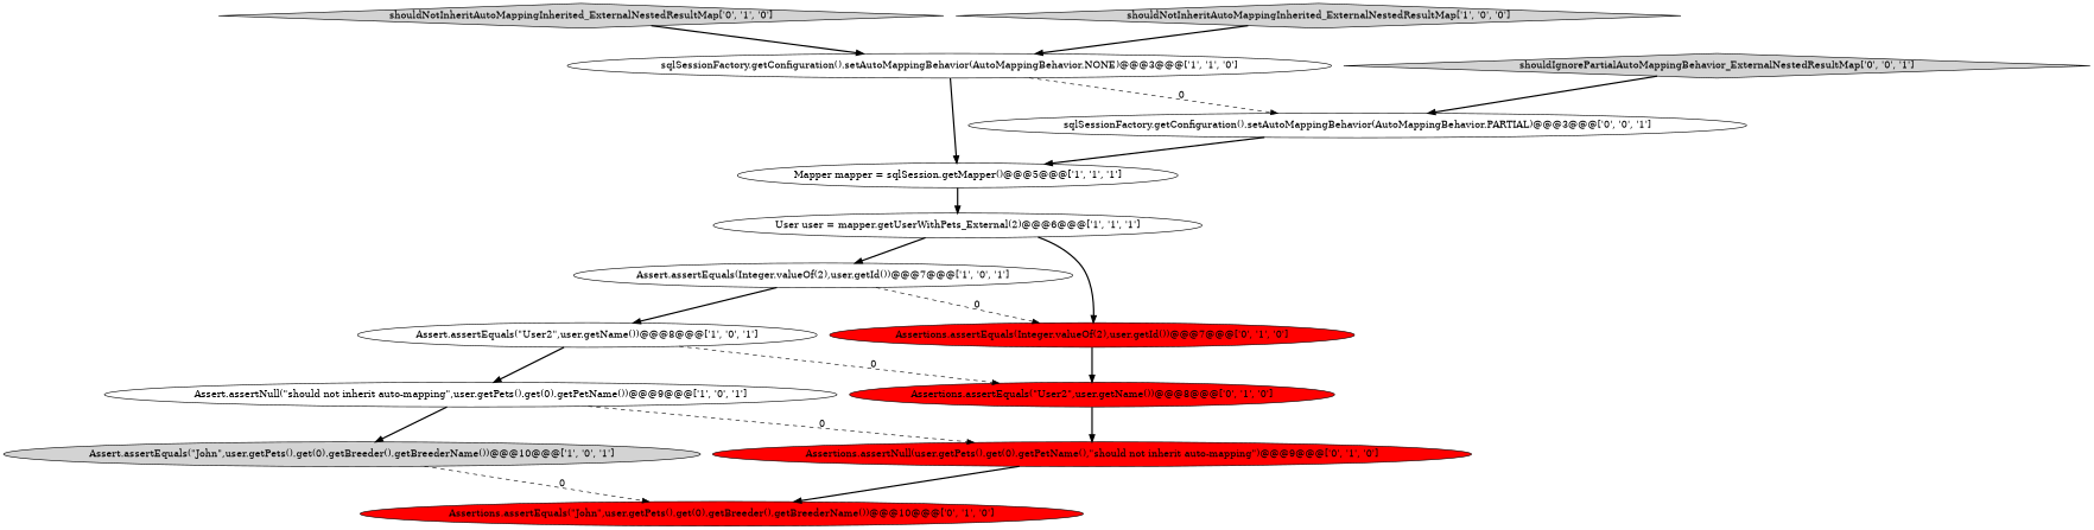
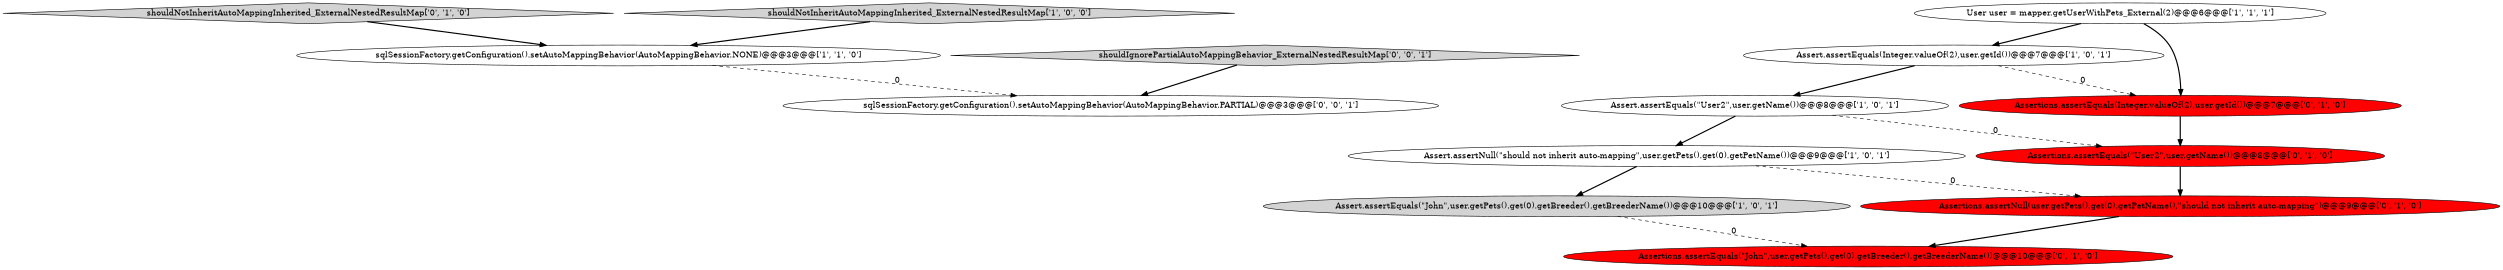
  digraph {
    node [fillcolor=white shape=ellipse style=filled]
    edge [style=bold]
    n1 [fillcolor=lightgray label="shouldNotInheritAutoMappingInherited_ExternalNestedResultMap['0', '1', '0']" shape=diamond]
    n2 [label="sqlSessionFactory.getConfiguration().setAutoMappingBehavior(AutoMappingBehavior.NONE)@@@3@@@['1', '1', '0']"]
    n3 [label="Assert.assertEquals(Integer.valueOf(2),user.getId())@@@7@@@['1', '0', '1']"]
    n4 [label="Assert.assertEquals(\"User2\",user.getName())@@@8@@@['1', '0', '1']"]
    n5 [fillcolor=red label="Assertions.assertEquals(Integer.valueOf(2),user.getId())@@@7@@@['0', '1', '0']"]
-   n6 [label="Mapper mapper = sqlSession.getMapper()@@@5@@@['1', '1', '1']"]
    n7 [label="User user = mapper.getUserWithPets_External(2)@@@6@@@['1', '1', '1']"]
    n8 [fillcolor=red label="Assertions.assertEquals(\"John\",user.getPets().get(0).getBreeder().getBreederName())@@@10@@@['0', '1', '0']"]
    n9 [fillcolor=red label="Assertions.assertEquals(\"User2\",user.getName())@@@8@@@['0', '1', '0']"]
    n10 [label="Assert.assertNull(\"should not inherit auto-mapping\",user.getPets().get(0).getPetName())@@@9@@@['1', '0', '1']"]
    n11 [fillcolor=red label="Assertions.assertNull(user.getPets().get(0).getPetName(),\"should not inherit auto-mapping\")@@@9@@@['0', '1', '0']"]
    n12 [label="sqlSessionFactory.getConfiguration().setAutoMappingBehavior(AutoMappingBehavior.PARTIAL)@@@3@@@['0', '0', '1']"]
    n13 [fillcolor=lightgray label="shouldIgnorePartialAutoMappingBehavior_ExternalNestedResultMap['0', '0', '1']" shape=diamond]
    n14 [fillcolor=lightgray label="shouldNotInheritAutoMappingInherited_ExternalNestedResultMap['1', '0', '0']" shape=diamond]
    n15 [fillcolor=lightgray label="Assert.assertEquals(\"John\",user.getPets().get(0).getBreeder().getBreederName())@@@10@@@['1', '0', '1']"]
    n1 -> n2
-   n2 -> n6
    n2 -> n12 [label=0 style=dashed]
    n3 -> n4
    n3 -> n5 [label=0 style=dashed]
    n4 -> n9 [label=0 style=dashed]
    n4 -> n10
    n5 -> n9
-   n6 -> n7
    n7 -> n3
    n7 -> n5
    n9 -> n11
    n10 -> n11 [label=0 style=dashed]
    n10 -> n15
    n11 -> n8
-   n12 -> n6
    n13 -> n12
    n14 -> n2
    n15 -> n8 [label=0 style=dashed]
  }
